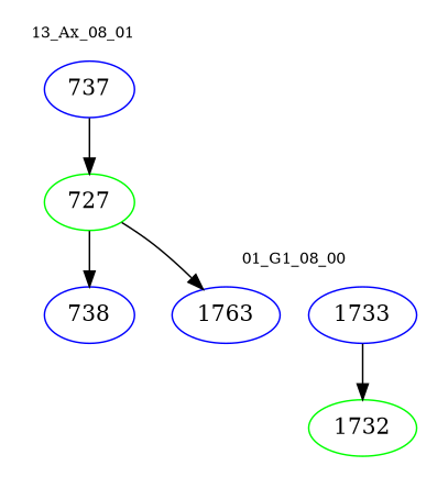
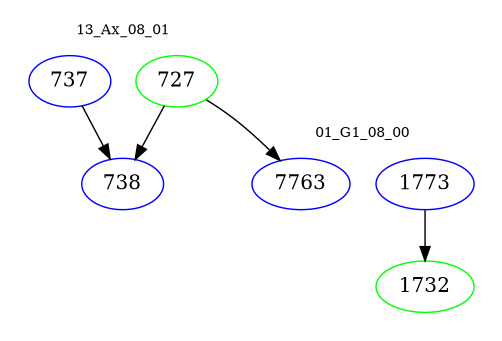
  digraph {
    node [color=blue]
    edge [color=black]
    n1 [label=737]
    n2 [color=green label=727]
    n3 [label=738]
-   n4 [label=1733]
+   n4 [label=1773]
    n5 [color=green label=1732]
-   n6 [label=1763]
+   n6 [label=7763]
    subgraph cluster_1 {
      color=white
      fontsize=10
      label="13_Ax_08_01"
      n1
      n2
      n3
    }
    subgraph cluster_2 {
      color=white
      fontsize=10
      label="01_G1_08_00"
      n4
      n5
      n6
    }
-   n1 -> n2
+   n1 -> n3
    n2 -> n3
    n2 -> n6
    n4 -> n5
  }
